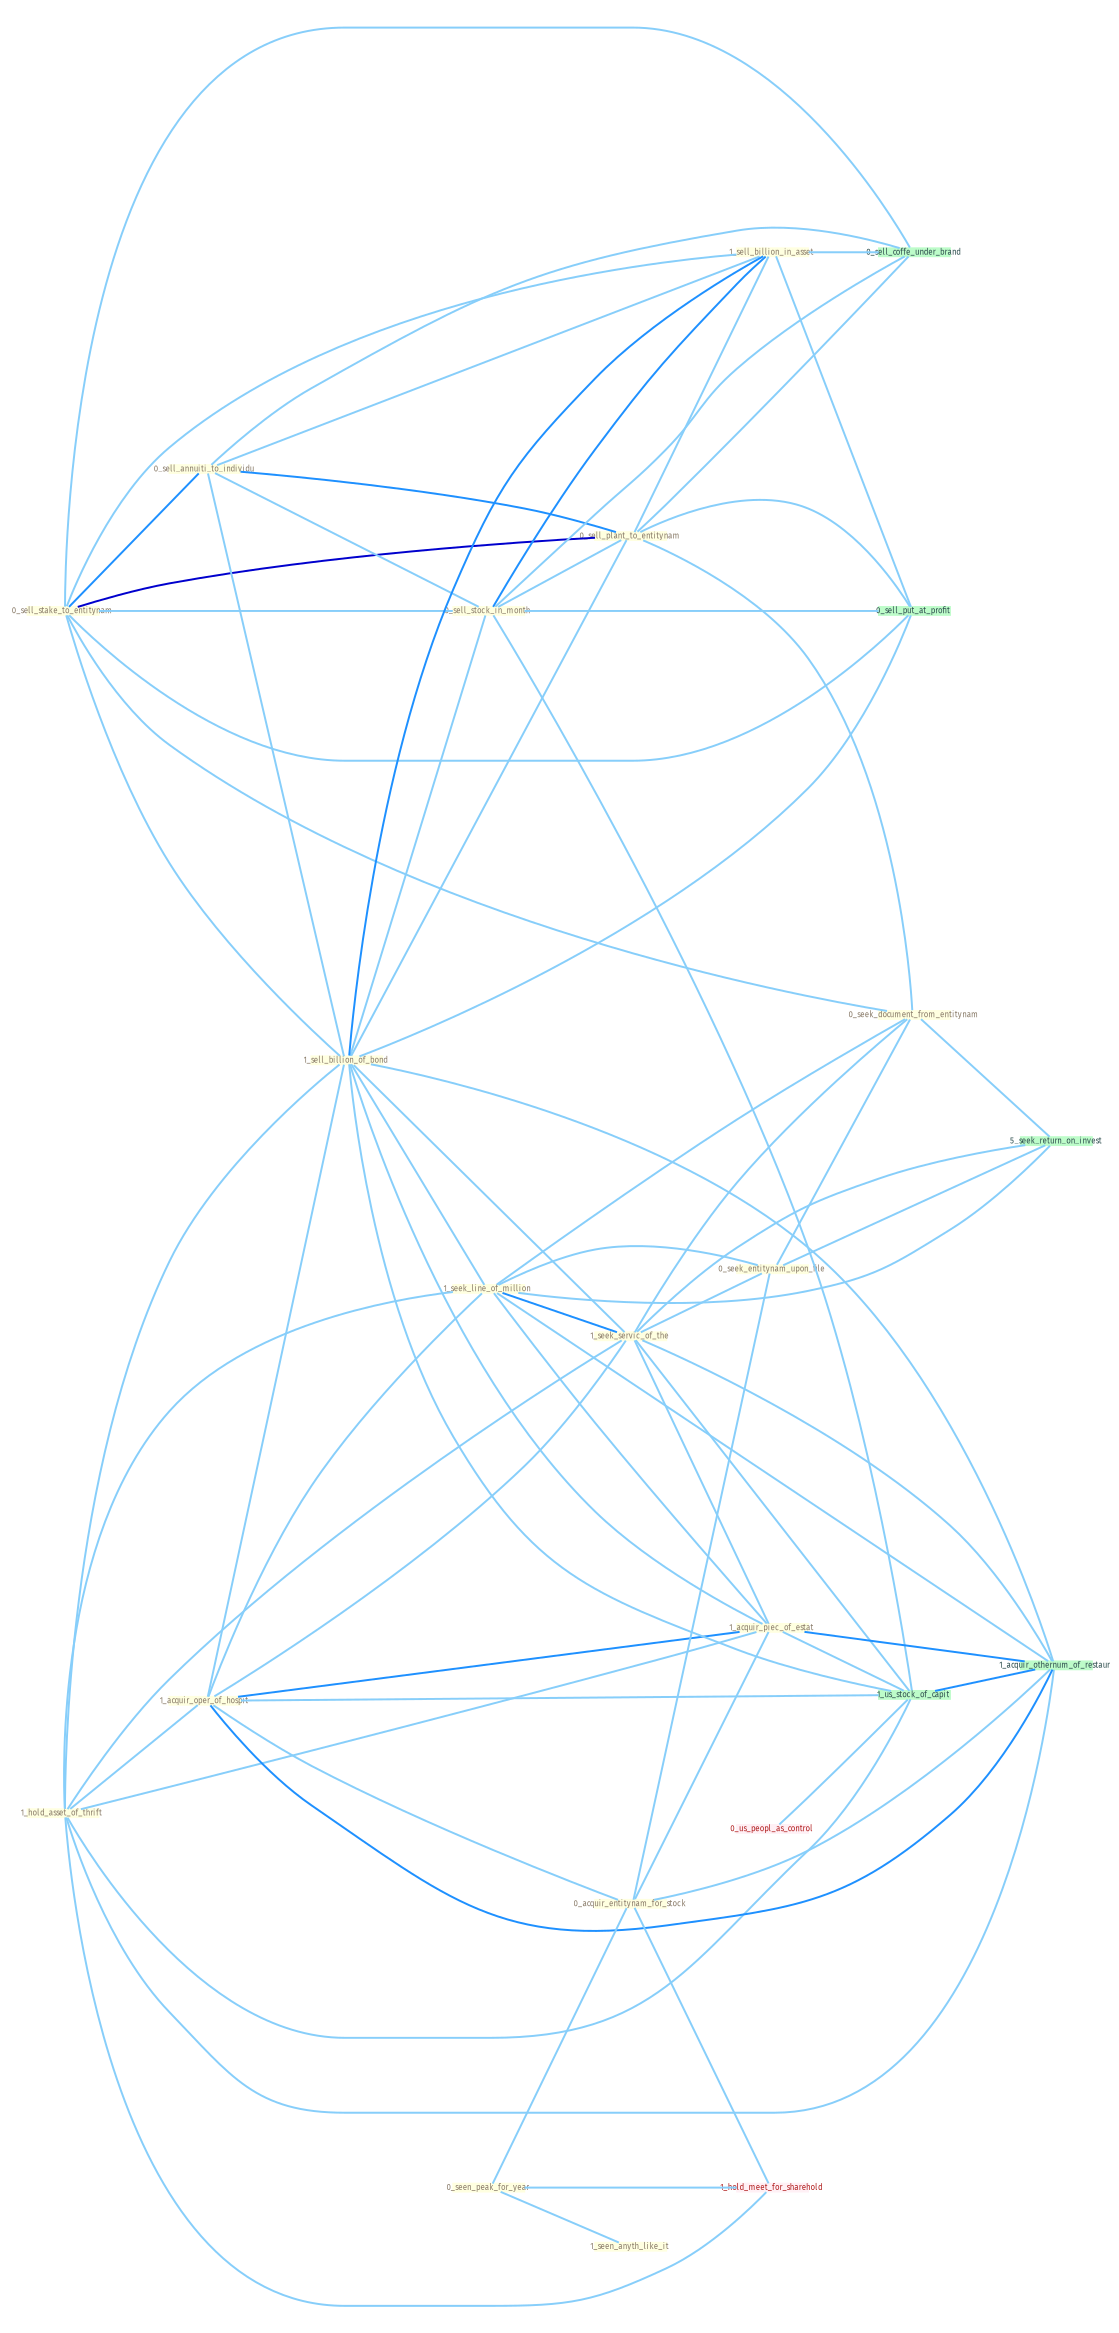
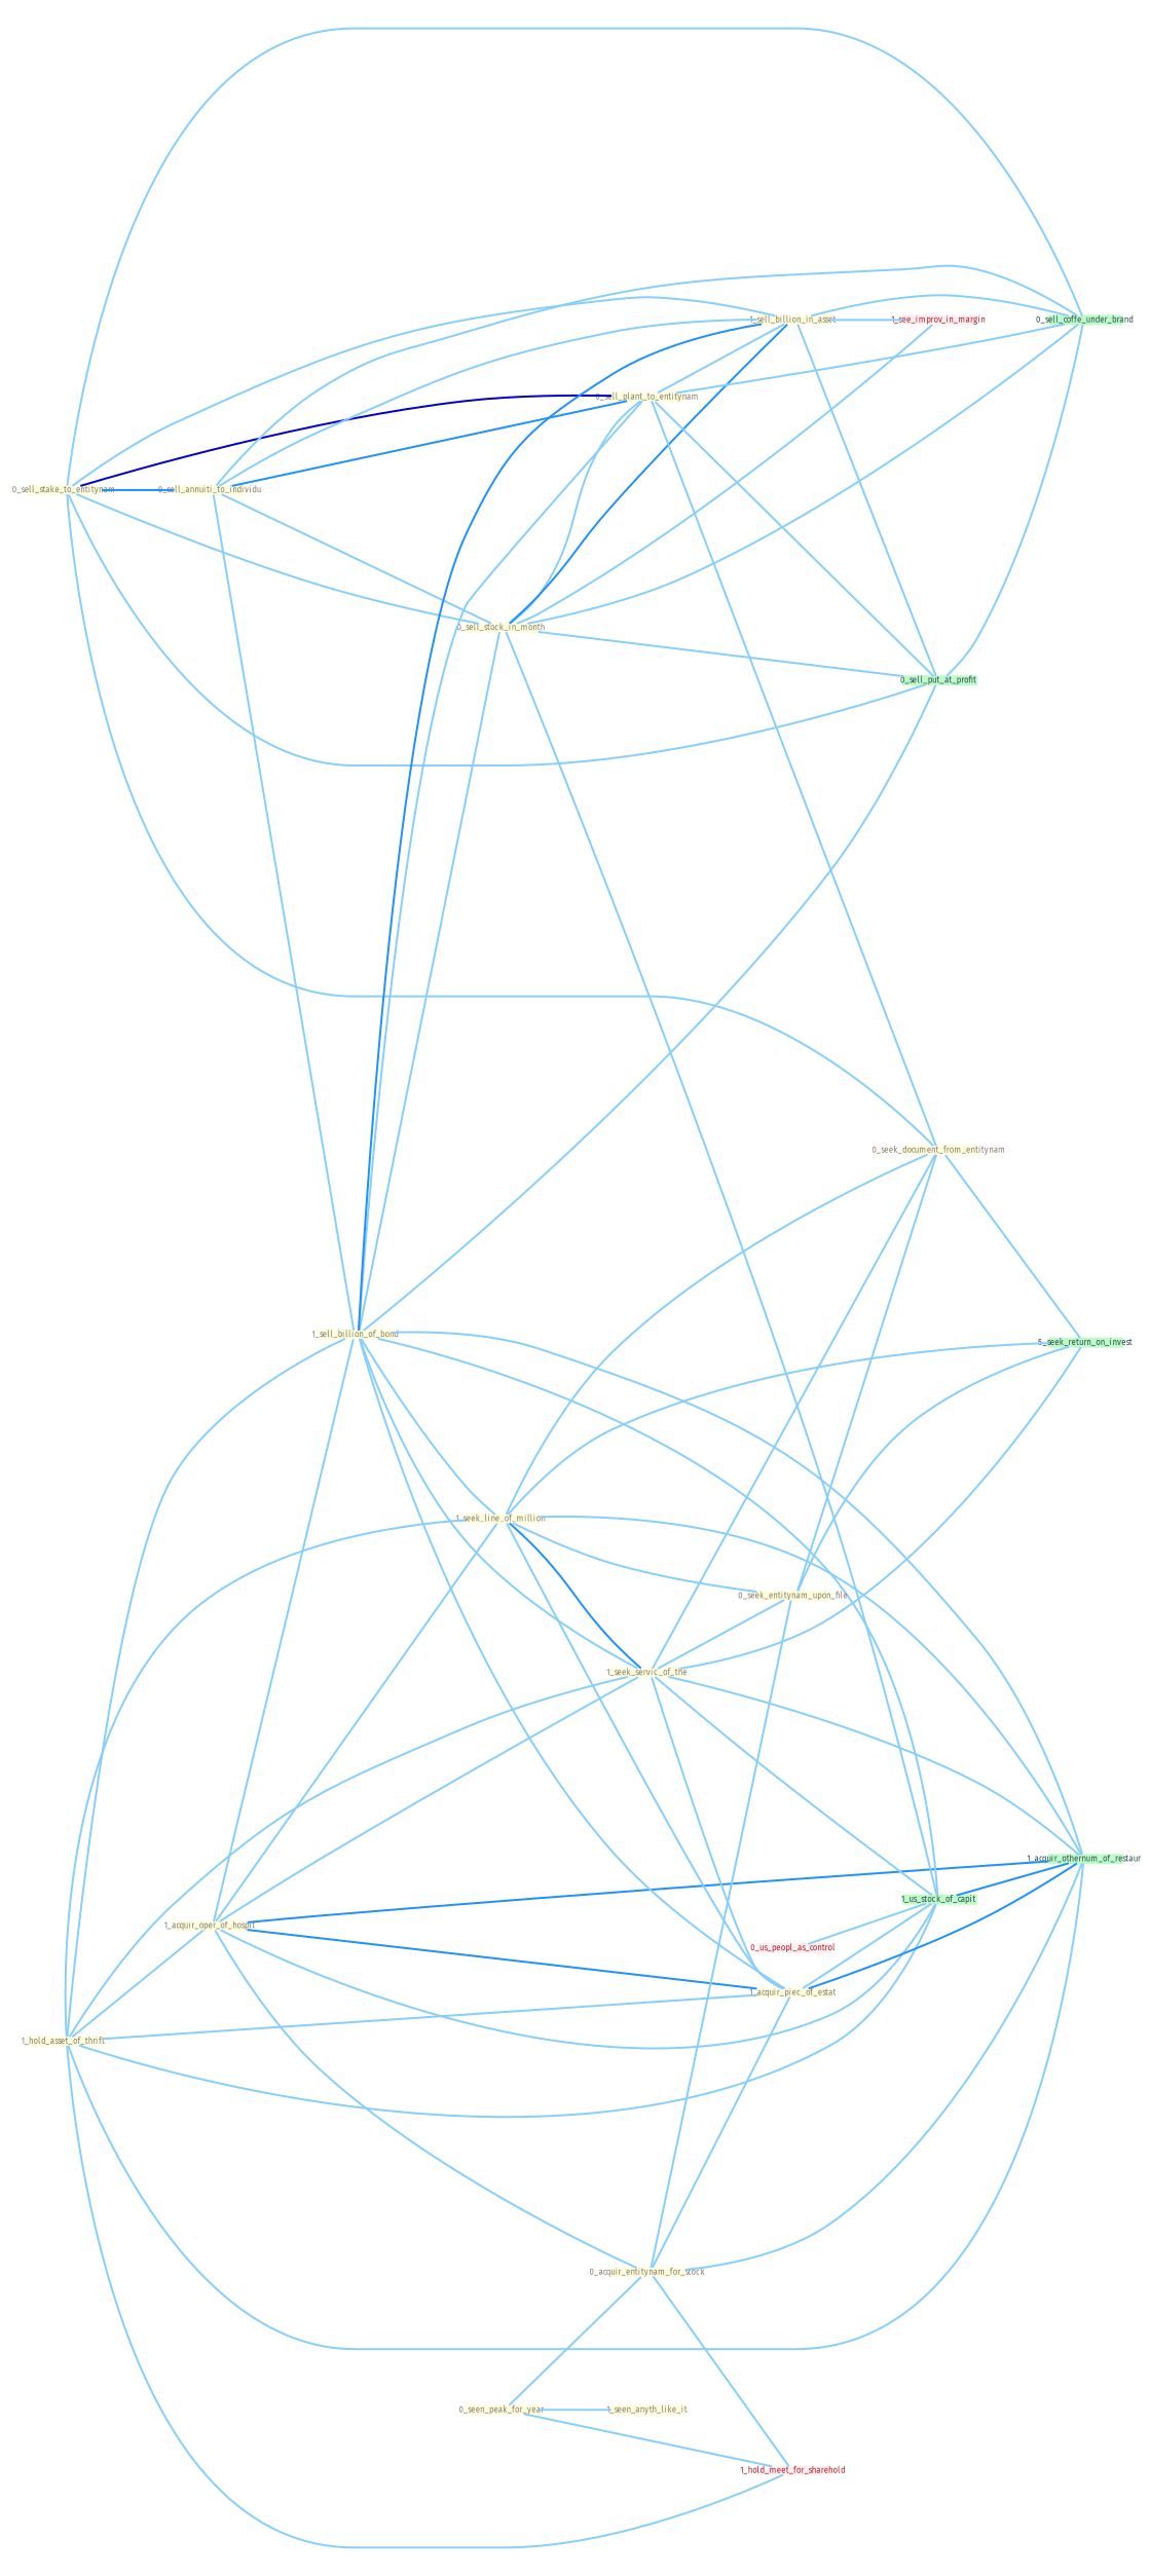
  graph {
    fontname="Fira Sans"
    rankdir=LR
    node [color="#ffffe0" fixedsize=true fontcolor="#8b7d6b" fontname="Fira Sans" fontsize=4 shape=polygon style=filled]
    edge [color="#87cefa" fontname="Fira Sans" w=1]
    "1_hold_asset_of_thrift " [height=.06 width=.5]
    "1_acquir_oper_of_hospit " [height=.06 width=.5]
    "0_sell_stake_to_entitynam " [height=.06 width=.5]
    "0_sell_annuiti_to_individu " [height=.06 width=.5]
    "1_sell_billion_of_bond " [height=.06 width=.5]
    "0_seen_peak_for_year " [height=.06 width=.5]
    "1_seek_line_of_million " [height=.06 width=.5]
    "0_sell_stock_in_month " [height=.06 width=.5]
    "0_acquir_entitynam_for_stock " [height=.06 width=.5]
    "1_seen_anyth_like_it " [height=.06 width=.5]
    "1_seek_servic_of_the " [height=.06 width=.5]
    "0_sell_plant_to_entitynam " [height=.06 width=.5]
    "1_sell_billion_in_asset " [height=.06 width=.5]
    "0_seek_entitynam_upon_file " [height=.06 width=.5]
    "1_acquir_piec_of_estat " [height=.06 width=.5]
    "0_seek_document_from_entitynam " [height=.06 width=.5]
    "0_us_peopl_as_control " [color="#fff0f5" fontcolor="#b22222" height=.06 width=.5]
+   "1_see_improv_in_margin " [color="#fff0f5" fontcolor="#b22222" height=.06 width=.5]
    "1_hold_meet_for_sharehold " [color="#fff0f5" fontcolor="#b22222" height=.06 width=.5]
    "1_us_stock_of_capit " [color="#BDFCC9" fontcolor="#2f4f4f" height=.06 width=.5]
    "1_acquir_othernum_of_restaur " [color="#BDFCC9" fontcolor="#2f4f4f" height=.06 width=.5]
    "0_sell_put_at_profit " [color="#BDFCC9" fontcolor="#2f4f4f" height=.06 width=.5]
    "0_sell_coffe_under_brand " [color="#BDFCC9" fontcolor="#2f4f4f" height=.06 width=.5]
    n24 [color="#BDFCC9" fontcolor="#2f4f4f" height=.06 label="5_seek_return_on_invest" width=.5]
    subgraph sub_1 {
      "1_hold_asset_of_thrift "
      "1_acquir_oper_of_hospit "
      "0_sell_stake_to_entitynam "
      "0_sell_annuiti_to_individu "
      "1_sell_billion_of_bond "
      "0_seen_peak_for_year "
      "1_seek_line_of_million "
      "0_sell_stock_in_month "
      "0_acquir_entitynam_for_stock "
      "1_seen_anyth_like_it "
      "1_seek_servic_of_the "
      "0_sell_plant_to_entitynam "
      "1_sell_billion_in_asset "
      "0_seek_entitynam_upon_file "
      "1_acquir_piec_of_estat "
      "0_seek_document_from_entitynam "
    }
    subgraph sub_2 {
      "0_us_peopl_as_control "
+     "1_see_improv_in_margin "
      "1_hold_meet_for_sharehold "
    }
    "1_hold_asset_of_thrift " -- "1_acquir_oper_of_hospit "
    "1_hold_asset_of_thrift " -- "1_sell_billion_of_bond "
    "1_hold_asset_of_thrift " -- "1_seek_line_of_million "
    "1_hold_asset_of_thrift " -- "1_seek_servic_of_the "
    "1_hold_asset_of_thrift " -- "1_acquir_piec_of_estat "
    "1_hold_asset_of_thrift " -- "1_hold_meet_for_sharehold "
    "1_hold_asset_of_thrift " -- "1_us_stock_of_capit "
    "1_hold_asset_of_thrift " -- "1_acquir_othernum_of_restaur "
    "1_acquir_oper_of_hospit " -- "1_sell_billion_of_bond "
    "1_acquir_oper_of_hospit " -- "1_seek_line_of_million "
    "1_acquir_oper_of_hospit " -- "0_acquir_entitynam_for_stock "
    "1_acquir_oper_of_hospit " -- "1_seek_servic_of_the "
    "1_acquir_oper_of_hospit " -- "1_acquir_piec_of_estat " [color="#1e90ff" w=2]
    "1_acquir_oper_of_hospit " -- "1_us_stock_of_capit "
    "1_acquir_oper_of_hospit " -- "1_acquir_othernum_of_restaur " [color="#1e90ff" w=2]
    "0_sell_stake_to_entitynam " -- "0_sell_annuiti_to_individu " [color="#1e90ff" w=2]
-   "0_sell_stake_to_entitynam " -- "1_sell_billion_of_bond "
    "0_sell_stake_to_entitynam " -- "0_sell_stock_in_month "
    "0_sell_stake_to_entitynam " -- "0_sell_plant_to_entitynam " [color="#0000cd" w=3]
    "0_sell_stake_to_entitynam " -- "1_sell_billion_in_asset "
    "0_sell_stake_to_entitynam " -- "0_seek_document_from_entitynam "
    "0_sell_stake_to_entitynam " -- "0_sell_put_at_profit "
    "0_sell_stake_to_entitynam " -- "0_sell_coffe_under_brand "
    "0_sell_annuiti_to_individu " -- "1_sell_billion_of_bond "
    "0_sell_annuiti_to_individu " -- "0_sell_stock_in_month "
    "0_sell_annuiti_to_individu " -- "0_sell_plant_to_entitynam " [color="#1e90ff" w=2]
    "0_sell_annuiti_to_individu " -- "1_sell_billion_in_asset "
    "0_sell_annuiti_to_individu " -- "0_sell_coffe_under_brand "
    "1_sell_billion_of_bond " -- "1_seek_line_of_million "
    "1_sell_billion_of_bond " -- "0_sell_stock_in_month "
    "1_sell_billion_of_bond " -- "1_seek_servic_of_the "
    "1_sell_billion_of_bond " -- "0_sell_plant_to_entitynam "
    "1_sell_billion_of_bond " -- "1_sell_billion_in_asset " [color="#1e90ff" w=2]
    "1_sell_billion_of_bond " -- "1_acquir_piec_of_estat "
    "1_sell_billion_of_bond " -- "1_us_stock_of_capit "
    "1_sell_billion_of_bond " -- "1_acquir_othernum_of_restaur "
    "1_sell_billion_of_bond " -- "0_sell_put_at_profit "
    "0_seen_peak_for_year " -- "0_acquir_entitynam_for_stock "
    "0_seen_peak_for_year " -- "1_seen_anyth_like_it "
    "0_seen_peak_for_year " -- "1_hold_meet_for_sharehold "
    "1_seek_line_of_million " -- "1_seek_servic_of_the " [color="#1e90ff" w=2]
    "1_seek_line_of_million " -- "0_seek_entitynam_upon_file "
    "1_seek_line_of_million " -- "1_acquir_piec_of_estat "
    "1_seek_line_of_million " -- "0_seek_document_from_entitynam "
    "1_seek_line_of_million " -- "1_acquir_othernum_of_restaur "
    "1_seek_line_of_million " -- n24
    "0_sell_stock_in_month " -- "0_sell_plant_to_entitynam "
    "0_sell_stock_in_month " -- "1_sell_billion_in_asset " [color="#1e90ff" w=2]
+   "0_sell_stock_in_month " -- "1_see_improv_in_margin "
    "0_sell_stock_in_month " -- "1_us_stock_of_capit "
    "0_sell_stock_in_month " -- "0_sell_put_at_profit "
    "0_sell_stock_in_month " -- "0_sell_coffe_under_brand "
    "0_acquir_entitynam_for_stock " -- "0_seek_entitynam_upon_file "
    "0_acquir_entitynam_for_stock " -- "1_acquir_piec_of_estat "
    "0_acquir_entitynam_for_stock " -- "1_hold_meet_for_sharehold "
    "0_acquir_entitynam_for_stock " -- "1_acquir_othernum_of_restaur "
    "1_seek_servic_of_the " -- "0_seek_entitynam_upon_file "
    "1_seek_servic_of_the " -- "1_acquir_piec_of_estat "
    "1_seek_servic_of_the " -- "0_seek_document_from_entitynam "
    "1_seek_servic_of_the " -- "1_us_stock_of_capit "
    "1_seek_servic_of_the " -- "1_acquir_othernum_of_restaur "
    "1_seek_servic_of_the " -- n24
    "0_sell_plant_to_entitynam " -- "1_sell_billion_in_asset "
    "0_sell_plant_to_entitynam " -- "0_seek_document_from_entitynam "
    "0_sell_plant_to_entitynam " -- "0_sell_put_at_profit "
    "0_sell_plant_to_entitynam " -- "0_sell_coffe_under_brand "
+   "1_sell_billion_in_asset " -- "1_see_improv_in_margin "
    "1_sell_billion_in_asset " -- "0_sell_put_at_profit "
    "1_sell_billion_in_asset " -- "0_sell_coffe_under_brand "
    "0_seek_entitynam_upon_file " -- "0_seek_document_from_entitynam "
    "0_seek_entitynam_upon_file " -- n24
    "1_acquir_piec_of_estat " -- "1_us_stock_of_capit "
    "1_acquir_piec_of_estat " -- "1_acquir_othernum_of_restaur " [color="#1e90ff" w=2]
    "0_seek_document_from_entitynam " -- n24
    "0_us_peopl_as_control " -- "1_us_stock_of_capit "
    "1_us_stock_of_capit " -- "1_acquir_othernum_of_restaur " [color="#1e90ff"]
+   "0_sell_put_at_profit " -- "0_sell_coffe_under_brand "
  }
